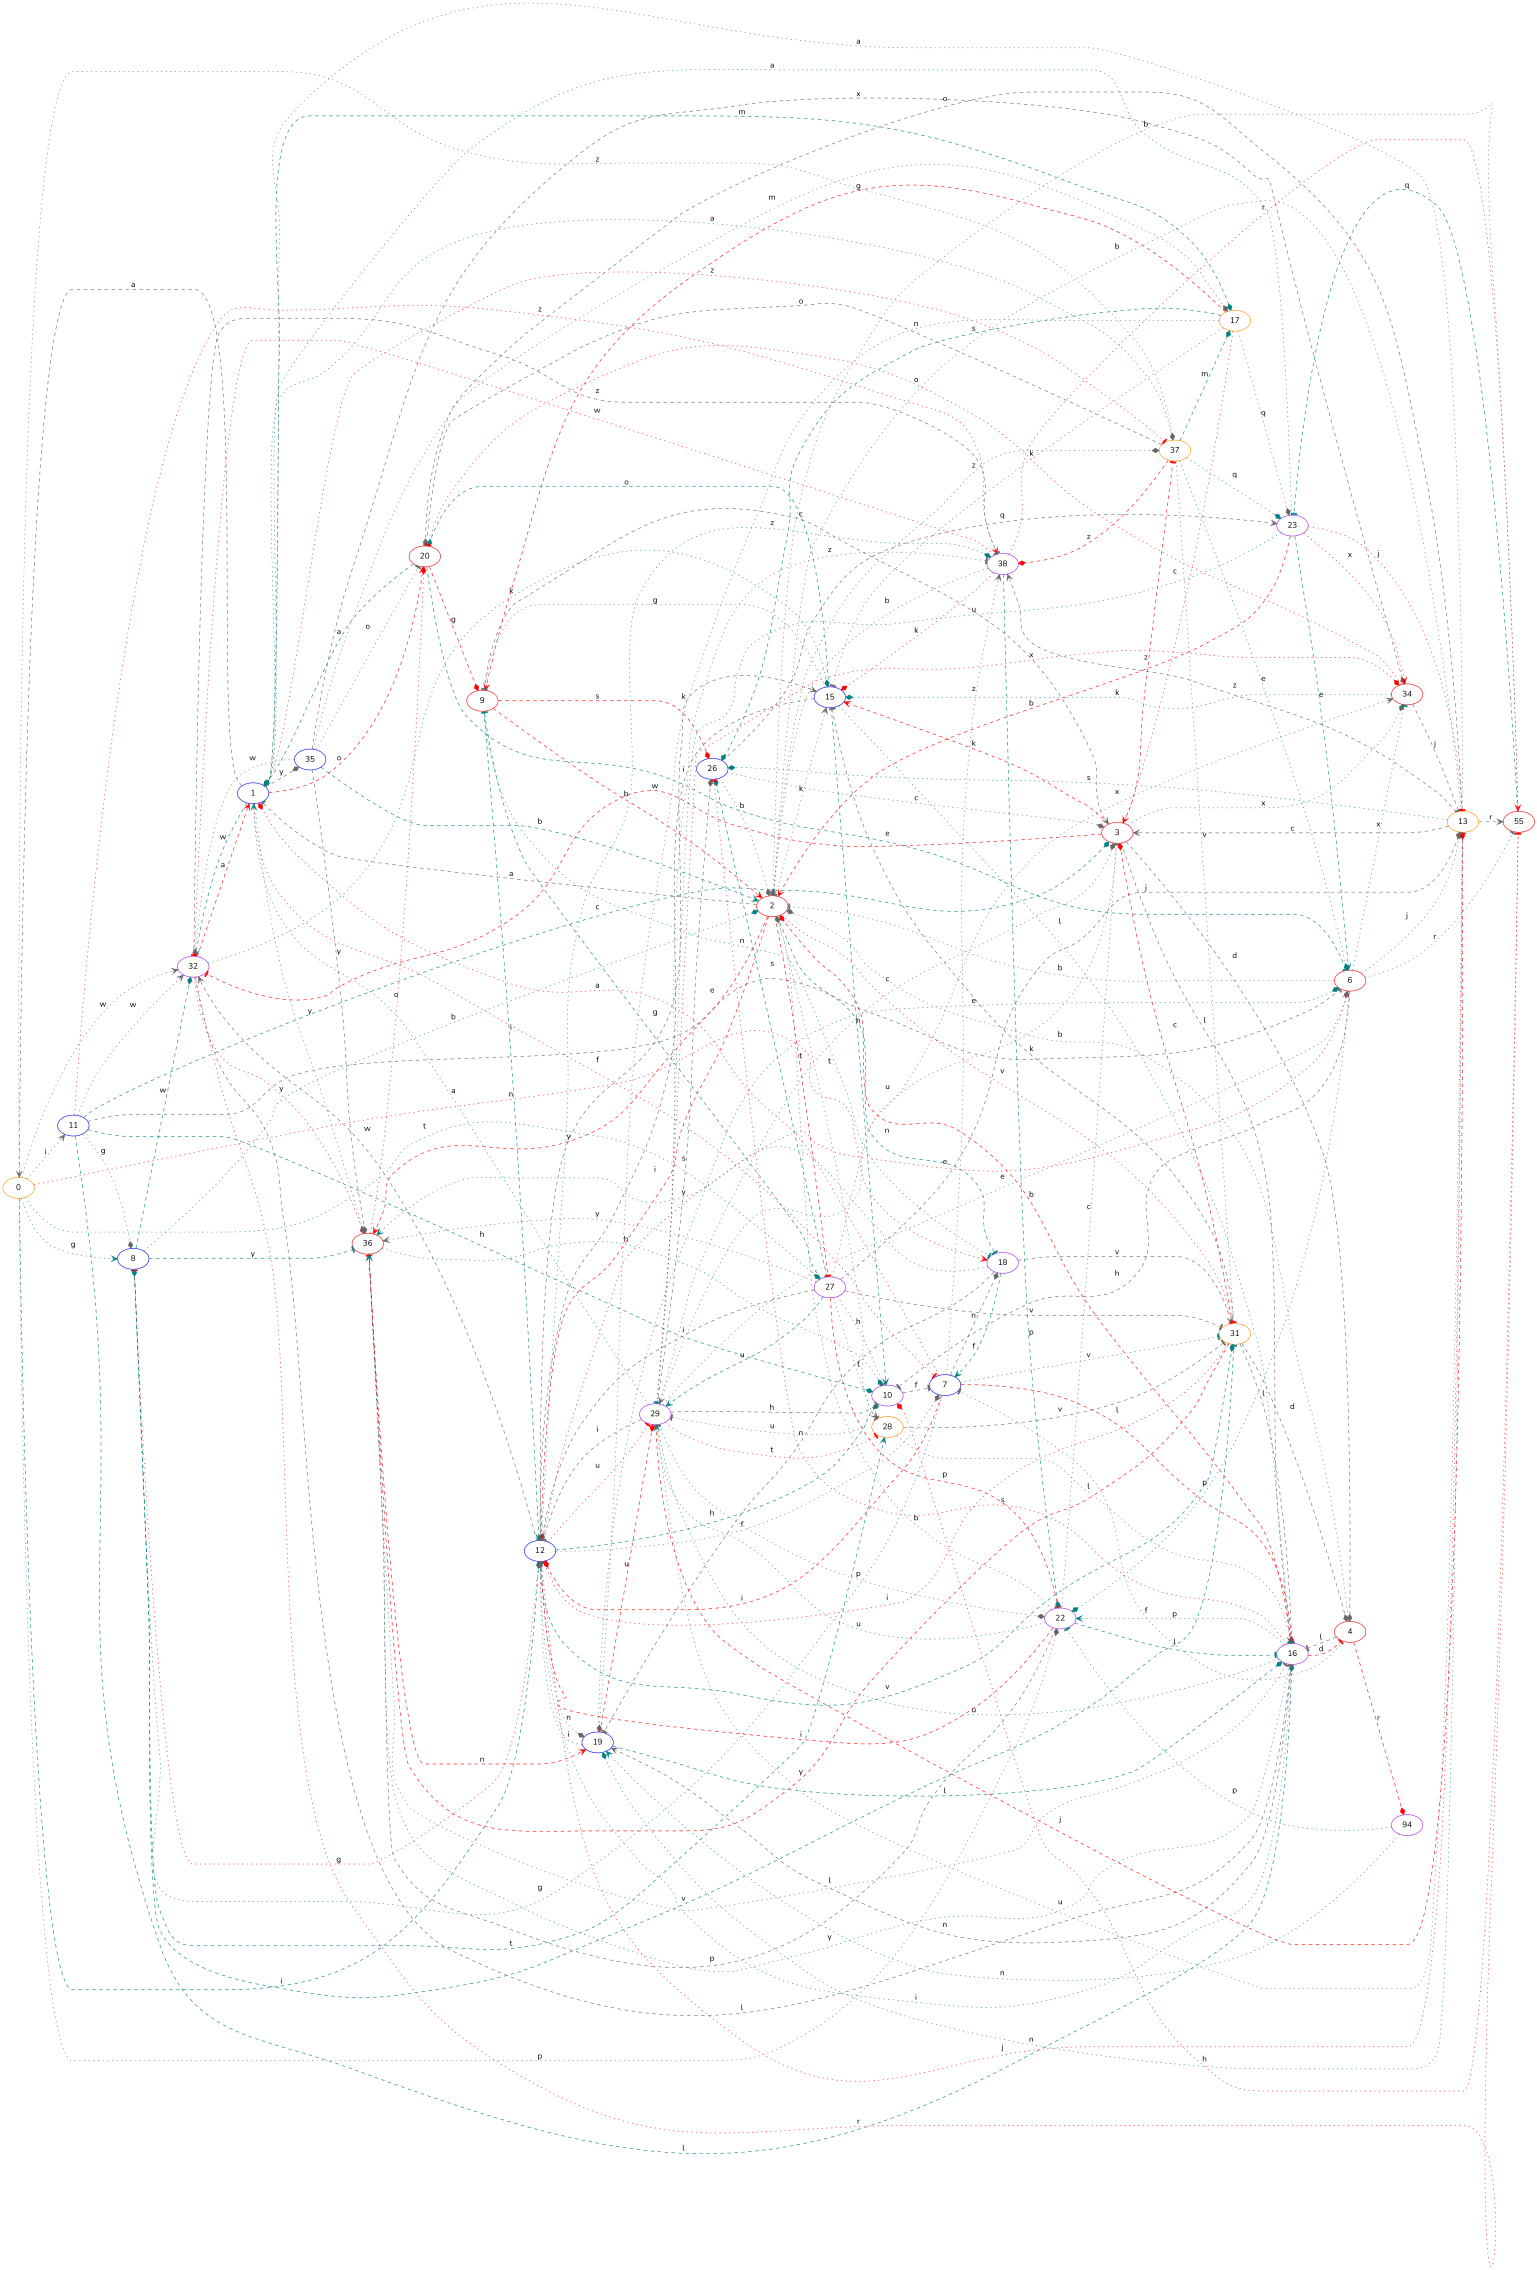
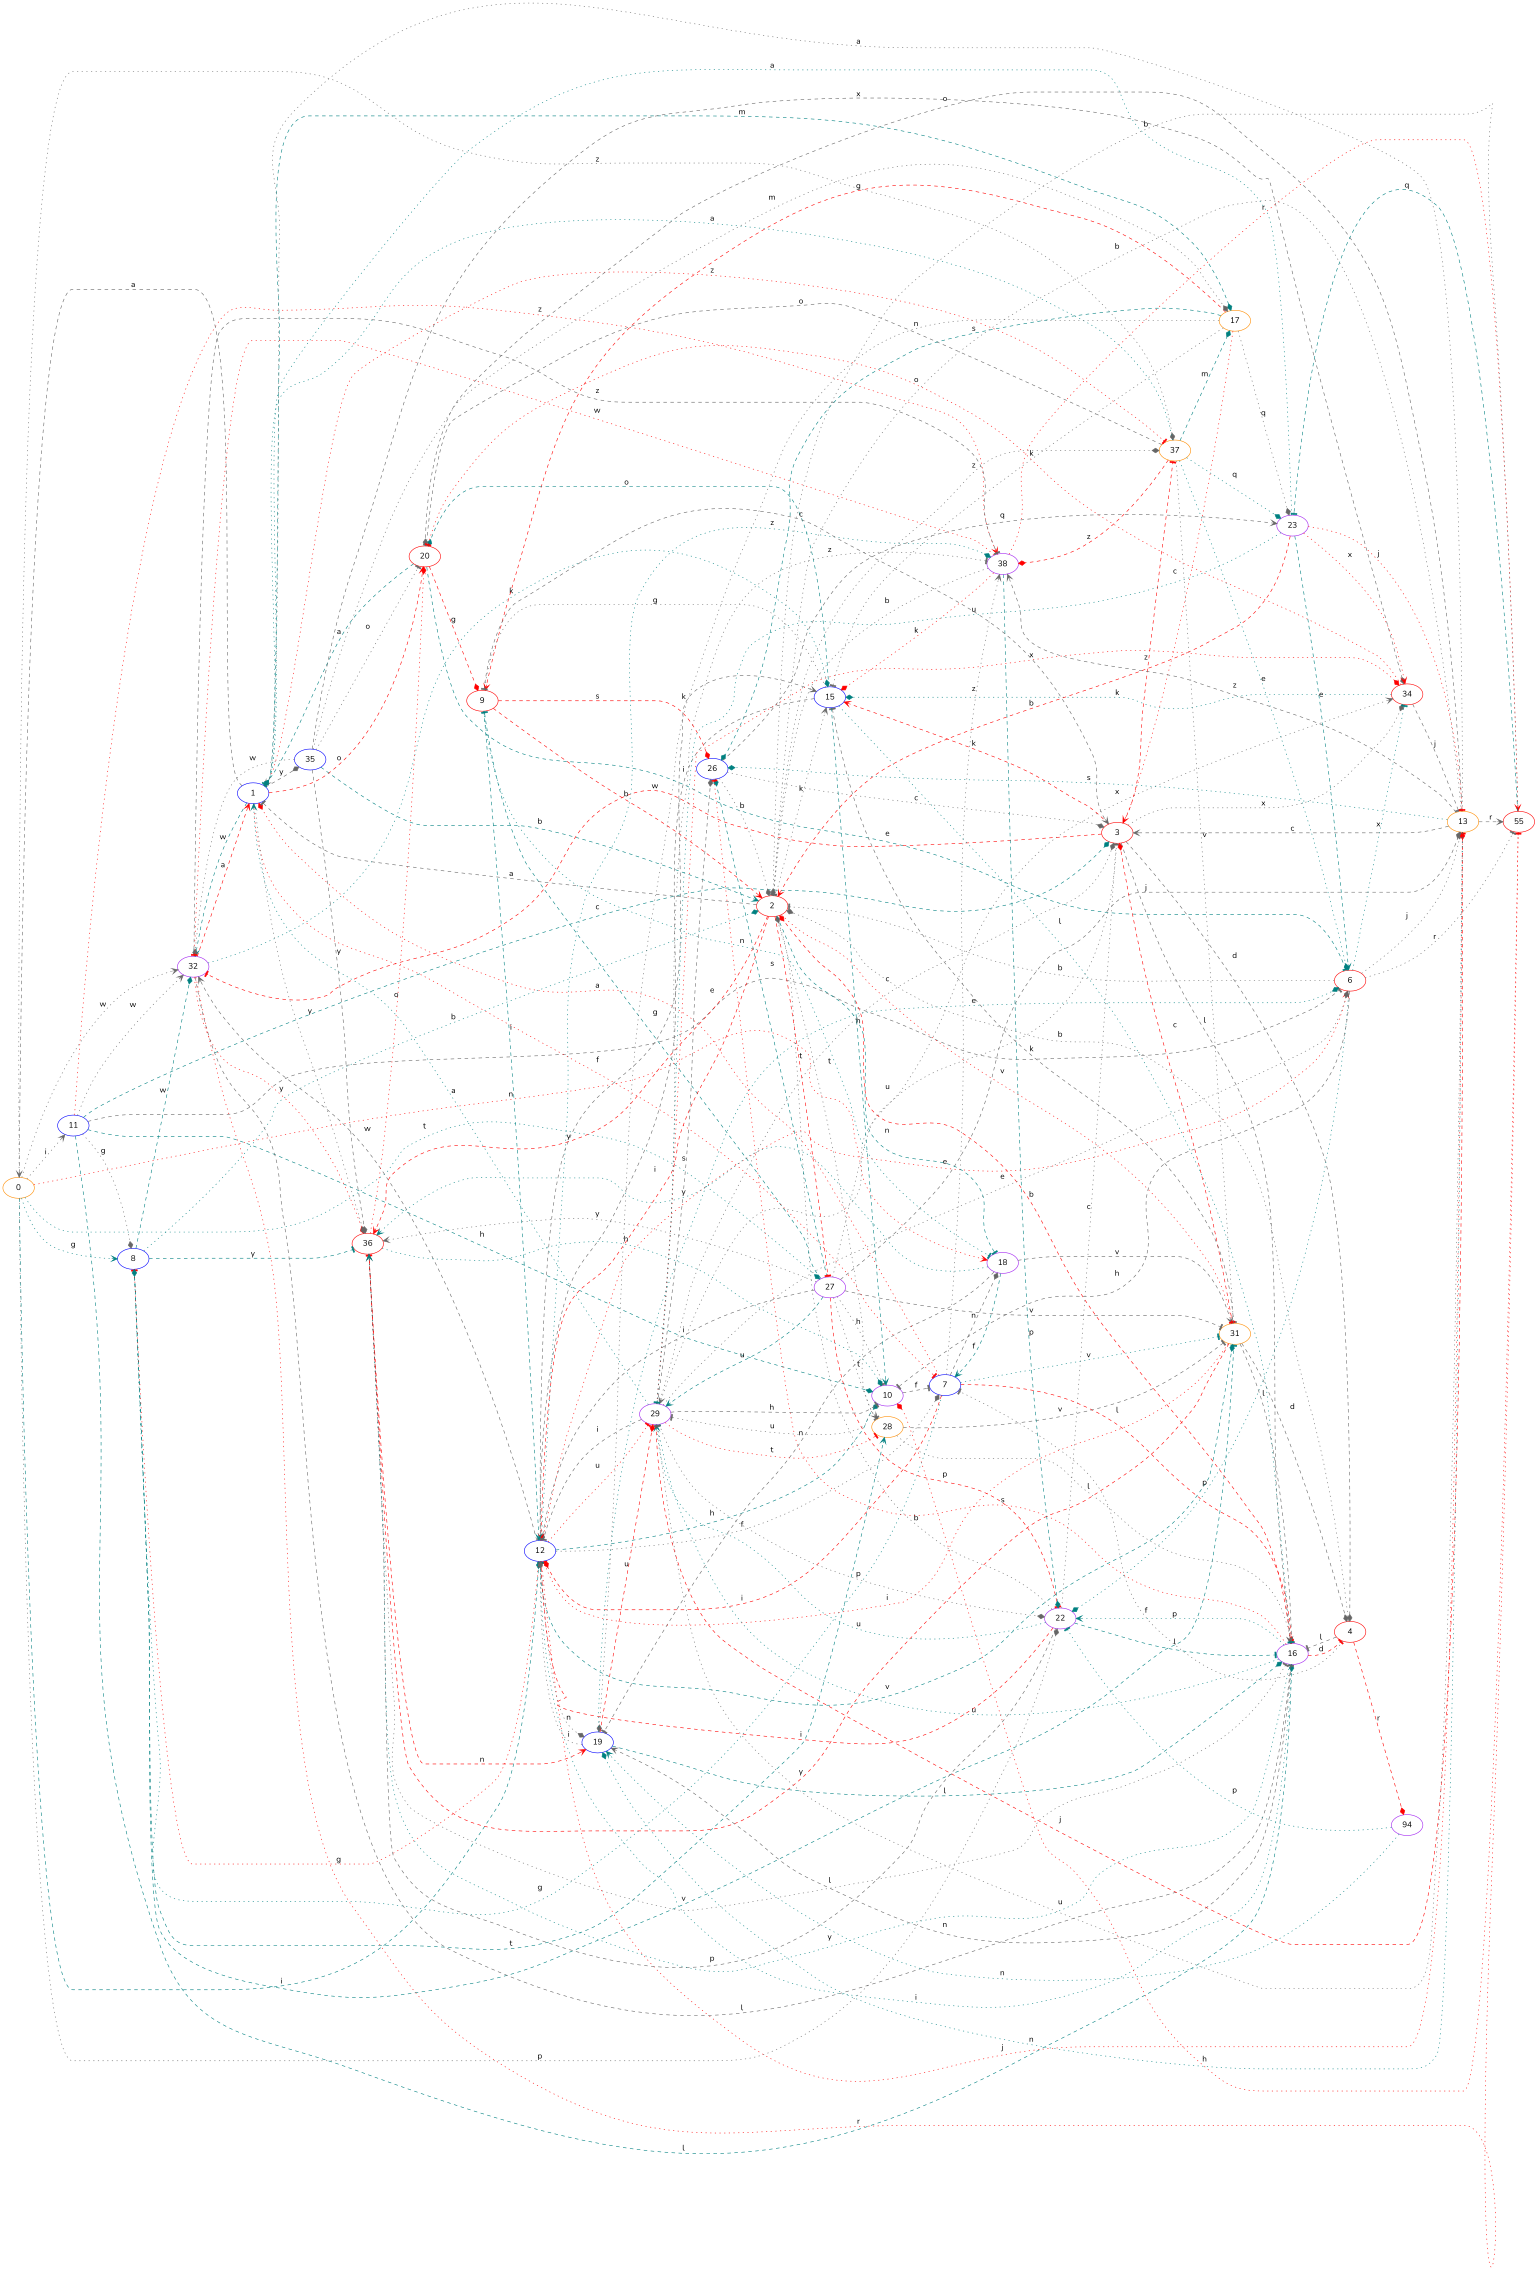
  strict digraph {
    fontname=Nunito
    rankdir=LR
    node [color=purple fontname=Nunito]
    edge [arrowhead=diamond color=gray40 fontname=Nunito style=dotted]
    0 [color=darkorange]
    8 [color=blue]
    11 [color=blue]
    12 [color=blue]
    18
    22
    27
    32
    37 [color=darkorange]
    1 [color=blue]
    7 [color=blue]
    17 [color=darkorange]
    20 [color=red]
    35 [color=blue]
    36 [color=red]
    2 [color=red]
    28 [color=darkorange]
    31 [color=darkorange]
    3 [color=red]
    16
    6 [color=red]
    10
    38
    15 [color=blue]
    29
    13 [color=darkorange]
    19 [color=blue]
    34 [color=red]
    9 [color=red]
    26 [color=blue]
    n31 [color=red label=55]
    23
    4 [color=red]
    n34 [label=94]
    0 -> 8 [arrowhead=vee color=teal label=g]
    0 -> 11 [arrowhead=vee label=i]
    0 -> 12 [color=teal label=i style=dashed]
    0 -> 18 [arrowhead=vee color=red label=n]
    0 -> 22 [label=p]
    0 -> 27 [color=teal label=t]
    0 -> 32 [arrowhead=vee label=w]
    0 -> 37 [label=z]
    8 -> 32 [color=teal label=w style=dashed]
    8 -> 36 [arrowhead=tee color=teal label=y style=dashed]
    8 -> 2 [color=teal label=b]
    8 -> 28 [arrowhead=vee color=teal label=t style=dashed]
    8 -> 31 [arrowhead=tee color=teal label=v style=dashed]
    11 -> 8 [label=g]
    11 -> 32 [arrowhead=vee label=w]
    11 -> 3 [color=teal label=c style=dashed]
    11 -> 16 [color=teal label=l style=dashed]
    11 -> 6 [arrowhead=tee label=e style=dashed]
    11 -> 10 [color=teal label=h style=dashed]
    11 -> 38 [arrowhead=vee color=red label=z]
    12 -> 8 [arrowhead=tee color=red label=g]
    12 -> 32 [arrowhead=vee label=w style=dashed]
    12 -> 7 [label=f]
    12 -> 31 [color=teal label=v style=dashed]
    12 -> 6 [arrowhead=vee color=red label=e]
    12 -> 10 [color=teal label=h style=dashed]
    12 -> 38 [color=teal label=z]
    12 -> 15 [arrowhead=vee label=k style=dashed]
    12 -> 29 [arrowhead=tee color=red label=u]
    12 -> 13 [arrowhead=tee color=red label=j]
    12 -> 19 [label=n]
    18 -> 7 [arrowhead=vee color=teal label=f style=dashed]
    18 -> 36 [arrowhead=vee color=teal label=y]
    18 -> 31 [arrowhead=vee label=v style=dashed]
    18 -> 19 [arrowhead=tee label=n style=dashed]
    22 -> 12 [arrowhead=tee color=red label=i style=dashed]
    22 -> 36 [arrowhead=vee label=p style=dashed]
    22 -> 2 [label=b]
    22 -> 3 [arrowhead=tee label=c]
    22 -> 16 [arrowhead=tee color=teal label=l style=dashed]
    22 -> 29 [arrowhead=vee color=teal label=u]
    27 -> 12 [label=i style=dashed]
    27 -> 22 [arrowhead=tee color=red label=p style=dashed]
    27 -> 36 [arrowhead=vee label=y]
    27 -> 28 [arrowhead=vee label=t]
    27 -> 31 [arrowhead=tee label=v style=dashed]
    27 -> 10 [arrowhead=tee label=h]
    27 -> 29 [arrowhead=vee color=teal label=u style=dashed]
    27 -> 13 [label=j style=dashed]
    27 -> 34 [arrowhead=vee label=x]
    27 -> 9 [arrowhead=tee color=teal label=g style=dashed]
    27 -> 26 [color=teal label=s style=dashed]
    32 -> 1 [arrowhead=vee color=red label=a style=dashed]
    32 -> 36 [color=red label=y]
    32 -> 16 [arrowhead=tee label=l style=dashed]
    32 -> 38 [arrowhead=tee label=z style=dashed]
    32 -> 15 [color=teal label=k]
    32 -> n31 [arrowhead=tee color=red label=r]
    37 -> 1 [color=teal label=a]
    37 -> 17 [color=teal label=m style=dashed]
    37 -> 20 [arrowhead=tee label=o style=dashed]
    37 -> 31 [arrowhead=tee label=v]
    37 -> 6 [color=teal label=e]
    37 -> 38 [color=red label=z style=dashed]
    37 -> 23 [color=teal label=q]
    1 -> 0 [arrowhead=vee label=a style=dashed]
    1 -> 32 [arrowhead=vee color=teal label=w style=dashed]
    1 -> 37 [arrowhead=tee color=red label=z]
    1 -> 7 [arrowhead=tee color=red label=f]
    1 -> 17 [color=teal label=m style=dashed]
    1 -> 20 [arrowhead=vee color=red label=o style=dashed]
    1 -> 35 [label=y style=dashed]
    1 -> 36 [label=y]
    7 -> 8 [color=teal label=g]
    7 -> 12 [color=red label=i style=dashed]
    7 -> 18 [label=n style=dashed]
    7 -> 1 [color=red label=a]
    7 -> 31 [arrowhead=tee color=teal label=v]
    7 -> 16 [color=red label=l style=dashed]
    7 -> 38 [arrowhead=vee label=z]
    17 -> 3 [arrowhead=vee color=red label=c]
    17 -> 15 [arrowhead=tee label=k]
    17 -> 19 [label=n]
    17 -> 9 [arrowhead=vee color=red label=g style=dashed]
    17 -> 26 [color=teal label=s style=dashed]
    17 -> 23 [label=q]
-   20 -> 1 [color=teal label=a style=dashed]
+   20 -> 1 [arrowhead=tee color=teal label=a style=dashed]
    20 -> 6 [arrowhead=tee color=teal label=e style=dashed]
    20 -> 9 [color=red label=g style=dashed]
    35 -> 32 [label=w]
    35 -> 17 [label=m]
    35 -> 20 [arrowhead=tee label=o]
    35 -> 36 [label=y style=dashed]
    35 -> 2 [arrowhead=vee color=teal label=b style=dashed]
    35 -> 34 [label=x style=dashed]
    36 -> 20 [color=red label=o]
    36 -> 16 [arrowhead=tee label=l]
    36 -> 10 [color=teal label=h]
    36 -> 19 [arrowhead=vee color=red label=n style=dashed]
    2 -> 12 [arrowhead=vee color=red label=i style=dashed]
    2 -> 18 [arrowhead=tee color=teal label=n style=dashed]
    2 -> 27 [arrowhead=tee color=red label=t style=dashed]
    2 -> 37 [label=z]
    2 -> 1 [arrowhead=tee label=a style=dashed]
    2 -> 36 [arrowhead=vee color=red label=y style=dashed]
    2 -> 28 [arrowhead=tee label=t]
    2 -> 31 [arrowhead=tee color=red label=v]
    2 -> 15 [arrowhead=vee label=k]
    28 -> 31 [arrowhead=tee label=v style=dashed]
-   28 -> 16 [arrowhead=tee label=l]
+   28 -> 16 [arrowhead=vee label=l]
    31 -> 12 [arrowhead=tee color=red label=i]
    31 -> 36 [arrowhead=tee color=red label=y style=dashed]
    31 -> 3 [color=red label=c style=dashed]
    31 -> 16 [arrowhead=tee label=l style=dashed]
    31 -> 15 [arrowhead=tee label=k style=dashed]
    31 -> 4 [label=d style=dashed]
    3 -> 32 [arrowhead=tee color=red label=w style=dashed]
    3 -> 37 [arrowhead=tee color=red label=z style=dashed]
    3 -> 16 [arrowhead=vee label=l style=dashed]
    3 -> 15 [arrowhead=vee color=red label=k style=dashed]
    3 -> 29 [arrowhead=vee label=u]
    3 -> 34 [label=x]
    3 -> 4 [label=d style=dashed]
    16 -> 12 [arrowhead=tee color=teal label=i]
    16 -> 22 [arrowhead=vee color=teal label=p]
    16 -> 36 [arrowhead=vee color=teal label=y]
    16 -> 2 [color=red label=b style=dashed]
    16 -> 29 [arrowhead=tee color=teal label=u]
    16 -> 19 [arrowhead=vee label=n style=dashed]
    16 -> 26 [arrowhead=tee color=red label=s]
    16 -> 4 [arrowhead=tee color=red label=d style=dashed]
    6 -> 22 [color=teal label=p]
    6 -> 2 [arrowhead=tee label=b]
    6 -> 10 [arrowhead=tee label=h style=dashed]
    6 -> 13 [label=j]
    6 -> 34 [arrowhead=tee color=teal label=x]
    6 -> n31 [arrowhead=tee label=r]
    10 -> 7 [arrowhead=tee label=f style=dashed]
    10 -> 29 [arrowhead=tee label=u]
    38 -> 22 [color=teal label=p style=dashed]
    38 -> 32 [arrowhead=tee color=red label=w]
    38 -> 2 [arrowhead=tee label=b]
    38 -> 15 [color=red label=k]
    38 -> n31 [arrowhead=vee color=red label=r]
    15 -> 12 [arrowhead=tee label=i style=dashed]
    15 -> 20 [color=teal label=o style=dashed]
    15 -> 16 [arrowhead=tee color=teal label=l]
    15 -> 10 [arrowhead=vee color=teal label=h style=dashed]
    15 -> 9 [arrowhead=tee label=g]
    29 -> 12 [arrowhead=tee label=i style=dashed]
    29 -> 22 [label=p]
    29 -> 1 [arrowhead=vee color=teal label=a]
    29 -> 28 [arrowhead=tee color=red label=t]
    29 -> 3 [label=c]
    29 -> 6 [label=e]
    29 -> 10 [arrowhead=tee label=h style=dashed]
    29 -> 38 [arrowhead=tee label=z]
    29 -> 13 [color=red label=j style=dashed]
    29 -> 34 [color=red label=x]
    29 -> 26 [label=s style=dashed]
    13 -> 1 [arrowhead=vee label=a]
    13 -> 20 [label=o style=dashed]
    13 -> 2 [arrowhead=tee label=b]
    13 -> 3 [arrowhead=vee label=c style=dashed]
    13 -> 38 [arrowhead=vee label=z style=dashed]
    13 -> 29 [arrowhead=tee label=u]
    13 -> 19 [color=teal label=n]
    13 -> 26 [color=teal label=s]
    13 -> n31 [arrowhead=vee label=r style=dashed]
    19 -> 12 [label=i]
    19 -> 16 [color=teal label=l style=dashed]
    19 -> 6 [color=teal label=e]
    19 -> 29 [color=red label=u style=dashed]
    34 -> 20 [arrowhead=tee color=red label=o]
    34 -> 15 [color=teal label=k]
    34 -> 13 [arrowhead=tee label=j style=dashed]
    9 -> 12 [arrowhead=vee color=teal label=i style=dashed]
    9 -> 18 [arrowhead=tee color=teal label=n]
    9 -> 2 [arrowhead=vee color=red label=b style=dashed]
    9 -> 3 [arrowhead=vee label=c style=dashed]
    9 -> 26 [color=red label=s style=dashed]
    26 -> 2 [label=b]
    26 -> 3 [label=c]
    26 -> 23 [arrowhead=vee label=q style=dashed]
    n31 -> 2 [label=b]
    n31 -> 10 [color=red label=h]
    n31 -> 23 [arrowhead=tee color=teal label=q style=dashed]
    23 -> 1 [color=teal label=a]
    23 -> 2 [arrowhead=vee color=red label=b style=dashed]
    23 -> 6 [arrowhead=vee color=teal label=e style=dashed]
    23 -> 29 [arrowhead=tee color=teal label=u]
    23 -> 13 [arrowhead=tee color=red label=j]
    23 -> 34 [arrowhead=vee color=red label=x]
    4 -> 7 [arrowhead=tee label=f]
    4 -> 2 [label=b]
    4 -> 16 [arrowhead=tee label=l style=dashed]
    4 -> n34 [color=red label=r style=dashed]
    n34 -> 22 [arrowhead=tee color=teal label=p]
    n34 -> 19 [arrowhead=vee color=teal label=n]
  }
